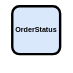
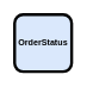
  <mxCell id="0" />
  <mxCell id="1" parent="0" />
- <mxCell id="2" value="&lt;b&gt;OrderStatus&lt;/b&gt;" style="whiteSpace=wrap;html=1;aspect=fixed;fillColor=#dae8fc;strokeColor=#000000;rounded=1;strokeWidth=4;" vertex="1" parent="1"><mxGeometry x="20" y="10" width="80" height="80" as="geometry" /></mxCell>
+ <mxCell id="2" value="&lt;b&gt;OrderStatus&lt;/b&gt;" style="whiteSpace=wrap;html=1;aspect=fixed;fillColor=#dae8fc;strokeColor=#000000;rounded=1;strokeWidth=4;" vertex="1" parent="1"><mxGeometry x="20" y="20" width="80" height="80" as="geometry" /></mxCell>
